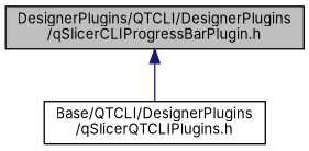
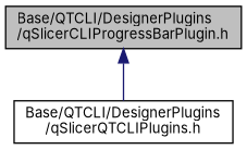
  digraph {
    fontname=Inter
    node [color=black fontname=Inter fontsize=10 shape=record]
-   n1 [fillcolor=grey75 fontcolor=black height=0.2 label="DesignerPlugins/QTCLI/DesignerPlugins\l/qSlicerCLIProgressBarPlugin.h" style=filled width=0.4]
+   n1 [fillcolor=grey75 fontcolor=black height=0.2 label="Base/QTCLI/DesignerPlugins\l/qSlicerCLIProgressBarPlugin.h" style=filled width=0.4]
    n2 [height=0.2 label="Base/QTCLI/DesignerPlugins\l/qSlicerQTCLIPlugins.h" width=0.4]
    n1 -> n2 [color=midnightblue dir=back fontname=Inter fontsize=10 labelfontname=Helvetica labelfontsize=10 style=solid]
  }
